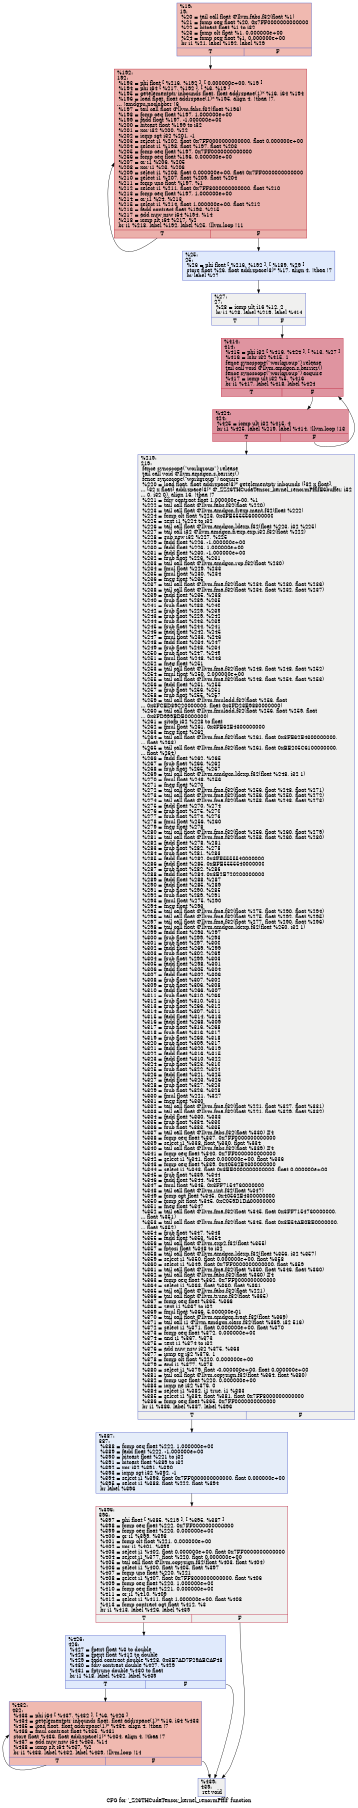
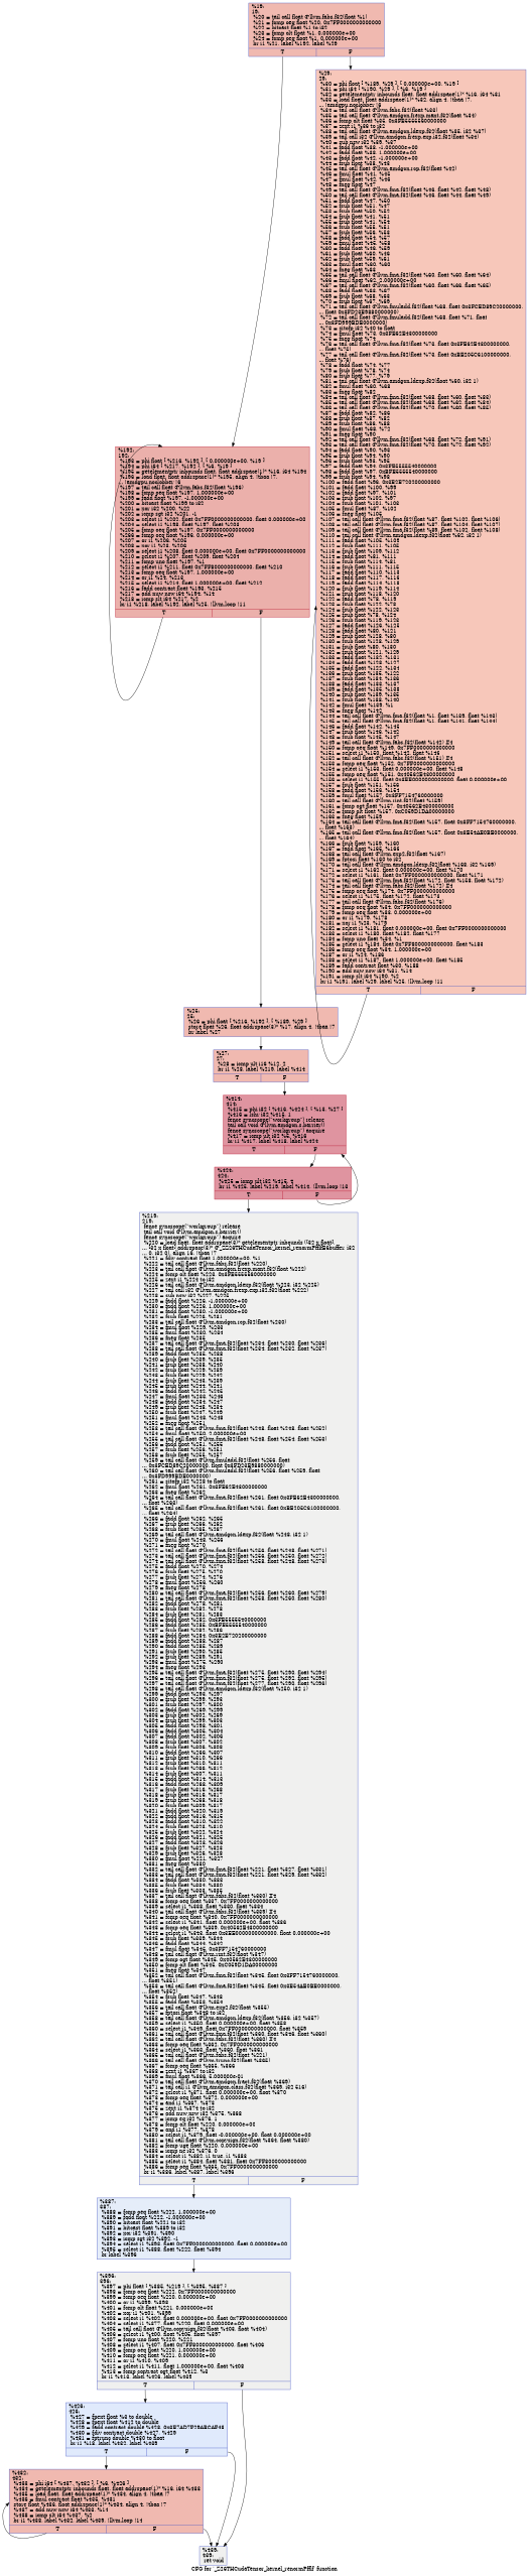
  digraph {
    label="CFG for '_Z26THCudaTensor_kernel_renormPfflf' function"
    node [color="#3d50c3ff" fillcolor="#dedcdb70" shape=record style=filled]
    edge [tailport=s0]
    n1 [fillcolor="#de614d70" label="{%19:\l19:                                               \l  %20 = tail call float @llvm.fabs.f32(float %1)\l  %21 = fcmp oeq float %20, 0x7FF0000000000000\l  %22 = bitcast float %1 to i32\l  %23 = fcmp olt float %1, 0.000000e+00\l  %24 = fcmp oeq float %1, 0.000000e+00\l  br i1 %21, label %192, label %29\l|{<s0>T|<s1>F}}"]
    n2 [color="#b70d28ff" fillcolor="#d24b4070" label="{%192:\l192:                                              \l  %193 = phi float [ %216, %192 ], [ 0.000000e+00, %19 ]\l  %194 = phi i64 [ %217, %192 ], [ %6, %19 ]\l  %195 = getelementptr inbounds float, float addrspace(1)* %16, i64 %194\l  %196 = load float, float addrspace(1)* %195, align 4, !tbaa !7,\l... !amdgpu.noclobber !6\l  %197 = tail call float @llvm.fabs.f32(float %196)\l  %198 = fcmp oeq float %197, 1.000000e+00\l  %199 = fadd float %197, -1.000000e+00\l  %200 = bitcast float %199 to i32\l  %201 = xor i32 %200, %22\l  %202 = icmp sgt i32 %201, -1\l  %203 = select i1 %202, float 0x7FF0000000000000, float 0.000000e+00\l  %204 = select i1 %198, float %197, float %203\l  %205 = fcmp oeq float %197, 0x7FF0000000000000\l  %266 = fcmp oeq float %196, 0.000000e+00\l  %207 = or i1 %206, %205\l  %208 = xor i1 %23, %206\l  %209 = select i1 %208, float 0.000000e+00, float 0x7FF0000000000000\l  %210 = select i1 %207, float %209, float %204\l  %211 = fcmp uno float %197, %1\l  %212 = select i1 %211, float 0x7FF8000000000000, float %210\l  %213 = fcmp oeq float %197, 1.000000e+00\l  %214 = or i1 %24, %213\l  %215 = select i1 %214, float 1.000000e+00, float %212\l  %216 = fadd contract float %193, %215\l  %217 = add nuw nsw i64 %194, %14\l  %218 = icmp slt i64 %217, %2\l  br i1 %218, label %192, label %25, !llvm.loop !11\l|{<s0>T|<s1>F}}"]
-   n4 [label="{%27:\l27:                                               \l  %28 = icmp ult i16 %12, 2\l  br i1 %28, label %219, label %414\l|{<s0>T|<s1>F}}"]
+   n3 [fillcolor="#ec7f6370" label="{%29:\l29:                                               \l  %30 = phi float [ %189, %29 ], [ 0.000000e+00, %19 ]\l  %31 = phi i64 [ %190, %29 ], [ %6, %19 ]\l  %32 = getelementptr inbounds float, float addrspace(1)* %16, i64 %31\l  %33 = load float, float addrspace(1)* %32, align 4, !tbaa !7,\l... !amdgpu.noclobber !6\l  %34 = tail call float @llvm.fabs.f32(float %33)\l  %35 = tail call float @llvm.amdgcn.frexp.mant.f32(float %34)\l  %36 = fcmp olt float %35, 0x3FE5555560000000\l  %37 = zext i1 %36 to i32\l  %38 = tail call float @llvm.amdgcn.ldexp.f32(float %35, i32 %37)\l  %39 = tail call i32 @llvm.amdgcn.frexp.exp.i32.f32(float %34)\l  %40 = sub nsw i32 %39, %37\l  %41 = fadd float %38, -1.000000e+00\l  %42 = fadd float %38, 1.000000e+00\l  %43 = fadd float %42, -1.000000e+00\l  %44 = fsub float %38, %43\l  %45 = tail call float @llvm.amdgcn.rcp.f32(float %42)\l  %46 = fmul float %41, %45\l  %47 = fmul float %42, %46\l  %48 = fneg float %47\l  %49 = tail call float @llvm.fma.f32(float %46, float %42, float %48)\l  %50 = tail call float @llvm.fma.f32(float %46, float %44, float %49)\l  %51 = fadd float %47, %50\l  %52 = fsub float %51, %47\l  %53 = fsub float %50, %52\l  %54 = fsub float %41, %51\l  %55 = fsub float %41, %54\l  %56 = fsub float %55, %51\l  %57 = fsub float %56, %53\l  %58 = fadd float %54, %57\l  %59 = fmul float %45, %58\l  %60 = fadd float %46, %59\l  %61 = fsub float %60, %46\l  %62 = fsub float %59, %61\l  %63 = fmul float %60, %60\l  %64 = fneg float %63\l  %65 = tail call float @llvm.fma.f32(float %60, float %60, float %64)\l  %66 = fmul float %62, 2.000000e+00\l  %67 = tail call float @llvm.fma.f32(float %60, float %66, float %65)\l  %68 = fadd float %63, %67\l  %69 = fsub float %68, %63\l  %70 = fsub float %67, %69\l  %71 = tail call float @llvm.fmuladd.f32(float %68, float 0x3FCED89C20000000,\l... float 0x3FD23E9880000000)\l  %72 = tail call float @llvm.fmuladd.f32(float %68, float %71, float\l... 0x3FD999BDE0000000)\l  %73 = sitofp i32 %40 to float\l  %74 = fmul float %73, 0x3FE62E4300000000\l  %75 = fneg float %74\l  %76 = tail call float @llvm.fma.f32(float %73, float 0x3FE62E4300000000,\l... float %75)\l  %77 = tail call float @llvm.fma.f32(float %73, float 0xBE205C6100000000,\l... float %76)\l  %78 = fadd float %74, %77\l  %79 = fsub float %78, %74\l  %80 = fsub float %77, %79\l  %81 = tail call float @llvm.amdgcn.ldexp.f32(float %60, i32 1)\l  %82 = fmul float %60, %68\l  %83 = fneg float %82\l  %84 = tail call float @llvm.fma.f32(float %68, float %60, float %83)\l  %85 = tail call float @llvm.fma.f32(float %68, float %62, float %84)\l  %86 = tail call float @llvm.fma.f32(float %70, float %60, float %85)\l  %87 = fadd float %82, %86\l  %88 = fsub float %87, %82\l  %89 = fsub float %86, %88\l  %90 = fmul float %68, %72\l  %91 = fneg float %90\l  %92 = tail call float @llvm.fma.f32(float %68, float %72, float %91)\l  %93 = tail call float @llvm.fma.f32(float %70, float %72, float %92)\l  %94 = fadd float %90, %93\l  %95 = fsub float %94, %90\l  %96 = fsub float %93, %95\l  %97 = fadd float %94, 0x3FE5555540000000\l  %98 = fadd float %97, 0xBFE5555540000000\l  %99 = fsub float %94, %98\l  %100 = fadd float %96, 0x3E2E720200000000\l  %101 = fadd float %100, %99\l  %102 = fadd float %97, %101\l  %103 = fsub float %102, %97\l  %104 = fsub float %101, %103\l  %105 = fmul float %87, %102\l  %106 = fneg float %105\l  %107 = tail call float @llvm.fma.f32(float %87, float %102, float %106)\l  %108 = tail call float @llvm.fma.f32(float %87, float %104, float %107)\l  %109 = tail call float @llvm.fma.f32(float %89, float %102, float %108)\l  %110 = tail call float @llvm.amdgcn.ldexp.f32(float %62, i32 1)\l  %111 = fadd float %105, %109\l  %112 = fsub float %111, %105\l  %113 = fsub float %109, %112\l  %114 = fadd float %81, %111\l  %115 = fsub float %114, %81\l  %116 = fsub float %111, %115\l  %117 = fadd float %110, %113\l  %118 = fadd float %117, %116\l  %119 = fadd float %114, %118\l  %120 = fsub float %119, %114\l  %121 = fsub float %118, %120\l  %122 = fadd float %78, %119\l  %123 = fsub float %122, %78\l  %124 = fsub float %122, %123\l  %125 = fsub float %78, %124\l  %126 = fsub float %119, %123\l  %127 = fadd float %126, %125\l  %128 = fadd float %80, %121\l  %129 = fsub float %128, %80\l  %130 = fsub float %128, %129\l  %131 = fsub float %80, %130\l  %132 = fsub float %121, %129\l  %133 = fadd float %132, %131\l  %134 = fadd float %128, %127\l  %135 = fadd float %122, %134\l  %136 = fsub float %135, %122\l  %137 = fsub float %134, %136\l  %138 = fadd float %133, %137\l  %139 = fadd float %135, %138\l  %140 = fsub float %139, %135\l  %141 = fsub float %138, %140\l  %142 = fmul float %139, %1\l  %143 = fneg float %142\l  %144 = tail call float @llvm.fma.f32(float %1, float %139, float %143)\l  %145 = tail call float @llvm.fma.f32(float %1, float %141, float %144)\l  %146 = fadd float %142, %145\l  %147 = fsub float %146, %142\l  %148 = fsub float %145, %147\l  %149 = tail call float @llvm.fabs.f32(float %142) #4\l  %150 = fcmp oeq float %149, 0x7FF0000000000000\l  %151 = select i1 %150, float %142, float %146\l  %152 = tail call float @llvm.fabs.f32(float %151) #4\l  %153 = fcmp oeq float %152, 0x7FF0000000000000\l  %154 = select i1 %153, float 0.000000e+00, float %148\l  %155 = fcmp oeq float %151, 0x40562E4300000000\l  %156 = select i1 %155, float 0x3EE0000000000000, float 0.000000e+00\l  %157 = fsub float %151, %156\l  %158 = fadd float %156, %154\l  %159 = fmul float %157, 0x3FF7154760000000\l  %160 = tail call float @llvm.rint.f32(float %159)\l  %161 = fcmp ogt float %157, 0x40562E4300000000\l  %162 = fcmp olt float %157, 0xC059D1DA00000000\l  %163 = fneg float %159\l  %164 = tail call float @llvm.fma.f32(float %157, float 0x3FF7154760000000,\l... float %163)\l  %165 = tail call float @llvm.fma.f32(float %157, float 0x3E54AE0BE0000000,\l... float %164)\l  %166 = fsub float %159, %160\l  %167 = fadd float %165, %166\l  %168 = tail call float @llvm.exp2.f32(float %167)\l  %169 = fptosi float %160 to i32\l  %170 = tail call float @llvm.amdgcn.ldexp.f32(float %168, i32 %169)\l  %171 = select i1 %162, float 0.000000e+00, float %170\l  %172 = select i1 %161, float 0x7FF0000000000000, float %171\l  %173 = tail call float @llvm.fma.f32(float %172, float %158, float %172)\l  %174 = tail call float @llvm.fabs.f32(float %172) #4\l  %175 = fcmp oeq float %174, 0x7FF0000000000000\l  %176 = select i1 %175, float %172, float %173\l  %177 = tail call float @llvm.fabs.f32(float %176)\l  %178 = fcmp oeq float %34, 0x7FF0000000000000\l  %179 = fcmp oeq float %33, 0.000000e+00\l  %180 = or i1 %179, %178\l  %181 = xor i1 %23, %179\l  %182 = select i1 %181, float 0.000000e+00, float 0x7FF0000000000000\l  %183 = select i1 %180, float %182, float %177\l  %184 = fcmp uno float %34, %1\l  %185 = select i1 %184, float 0x7FF8000000000000, float %183\l  %186 = fcmp oeq float %34, 1.000000e+00\l  %187 = or i1 %24, %186\l  %188 = select i1 %187, float 1.000000e+00, float %185\l  %189 = fadd contract float %30, %188\l  %190 = add nuw nsw i64 %31, %14\l  %191 = icmp slt i64 %190, %2\l  br i1 %191, label %29, label %25, !llvm.loop !11\l|{<s0>T|<s1>F}}"]
+   n4 [fillcolor="#de614d70" label="{%27:\l27:                                               \l  %28 = icmp ult i16 %12, 2\l  br i1 %28, label %219, label %414\l|{<s0>T|<s1>F}}"]
    n5 [color="#b70d28ff" fillcolor="#b70d2870" label="{%414:\l414:                                              \l  %415 = phi i32 [ %416, %424 ], [ %13, %27 ]\l  %416 = lshr i32 %415, 1\l  fence syncscope(\"workgroup\") release\l  tail call void @llvm.amdgcn.s.barrier()\l  fence syncscope(\"workgroup\") acquire\l  %417 = icmp ult i32 %5, %416\l  br i1 %417, label %418, label %424\l|{<s0>T|<s1>F}}"]
-   n6 [fillcolor="#b9d0f970" label="{%25:\l25:                                               \l  %26 = phi float [ %216, %192 ], [ %189, %29 ]\l  store float %26, float addrspace(3)* %17, align 4, !tbaa !7\l  br label %27\l}"]
+   n6 [fillcolor="#de614d70" label="{%25:\l25:                                               \l  %26 = phi float [ %216, %192 ], [ %189, %29 ]\l  store float %26, float addrspace(3)* %17, align 4, !tbaa !7\l  br label %27\l}"]
    n7 [label="{%219:\l219:                                              \l  fence syncscope(\"workgroup\") release\l  tail call void @llvm.amdgcn.s.barrier()\l  fence syncscope(\"workgroup\") acquire\l  %220 = load float, float addrspace(3)* getelementptr inbounds ([32 x float],\l... [32 x float] addrspace(3)* @_ZZ26THCudaTensor_kernel_renormPfflfE6buffer, i32\l... 0, i32 0), align 16, !tbaa !7\l  %221 = fdiv contract float 1.000000e+00, %1\l  %222 = tail call float @llvm.fabs.f32(float %220)\l  %223 = tail call float @llvm.amdgcn.frexp.mant.f32(float %222)\l  %224 = fcmp olt float %223, 0x3FE5555560000000\l  %225 = zext i1 %224 to i32\l  %226 = tail call float @llvm.amdgcn.ldexp.f32(float %223, i32 %225)\l  %227 = tail call i32 @llvm.amdgcn.frexp.exp.i32.f32(float %222)\l  %228 = sub nsw i32 %227, %225\l  %229 = fadd float %226, -1.000000e+00\l  %230 = fadd float %226, 1.000000e+00\l  %231 = fadd float %230, -1.000000e+00\l  %232 = fsub float %226, %231\l  %233 = tail call float @llvm.amdgcn.rcp.f32(float %230)\l  %234 = fmul float %229, %233\l  %235 = fmul float %230, %234\l  %236 = fneg float %235\l  %237 = tail call float @llvm.fma.f32(float %234, float %230, float %236)\l  %238 = tail call float @llvm.fma.f32(float %234, float %232, float %237)\l  %239 = fadd float %235, %238\l  %240 = fsub float %239, %235\l  %241 = fsub float %238, %240\l  %242 = fsub float %229, %239\l  %243 = fsub float %229, %242\l  %244 = fsub float %243, %239\l  %245 = fsub float %244, %241\l  %246 = fadd float %242, %245\l  %247 = fmul float %233, %246\l  %248 = fadd float %234, %247\l  %249 = fsub float %248, %234\l  %250 = fsub float %247, %249\l  %251 = fmul float %248, %248\l  %252 = fneg float %251\l  %253 = tail call float @llvm.fma.f32(float %248, float %248, float %252)\l  %254 = fmul float %250, 2.000000e+00\l  %255 = tail call float @llvm.fma.f32(float %248, float %254, float %253)\l  %256 = fadd float %251, %255\l  %257 = fsub float %256, %251\l  %258 = fsub float %255, %257\l  %259 = tail call float @llvm.fmuladd.f32(float %256, float\l... 0x3FCED89C20000000, float 0x3FD23E9880000000)\l  %260 = tail call float @llvm.fmuladd.f32(float %256, float %259, float\l... 0x3FD999BDE0000000)\l  %261 = sitofp i32 %228 to float\l  %262 = fmul float %261, 0x3FE62E4300000000\l  %263 = fneg float %262\l  %264 = tail call float @llvm.fma.f32(float %261, float 0x3FE62E4300000000,\l... float %263)\l  %265 = tail call float @llvm.fma.f32(float %261, float 0xBE205C6100000000,\l... float %264)\l  %266 = fadd float %262, %265\l  %267 = fsub float %266, %262\l  %268 = fsub float %265, %267\l  %269 = tail call float @llvm.amdgcn.ldexp.f32(float %248, i32 1)\l  %270 = fmul float %248, %256\l  %271 = fneg float %270\l  %272 = tail call float @llvm.fma.f32(float %256, float %248, float %271)\l  %273 = tail call float @llvm.fma.f32(float %256, float %250, float %272)\l  %274 = tail call float @llvm.fma.f32(float %258, float %248, float %273)\l  %275 = fadd float %270, %274\l  %276 = fsub float %275, %270\l  %277 = fsub float %274, %276\l  %278 = fmul float %256, %260\l  %279 = fneg float %278\l  %280 = tail call float @llvm.fma.f32(float %256, float %260, float %279)\l  %281 = tail call float @llvm.fma.f32(float %258, float %260, float %280)\l  %282 = fadd float %278, %281\l  %283 = fsub float %282, %278\l  %284 = fsub float %281, %283\l  %285 = fadd float %282, 0x3FE5555540000000\l  %286 = fadd float %285, 0xBFE5555540000000\l  %287 = fsub float %282, %286\l  %288 = fadd float %284, 0x3E2E720200000000\l  %289 = fadd float %288, %287\l  %290 = fadd float %285, %289\l  %291 = fsub float %290, %285\l  %292 = fsub float %289, %291\l  %293 = fmul float %275, %290\l  %294 = fneg float %293\l  %295 = tail call float @llvm.fma.f32(float %275, float %290, float %294)\l  %296 = tail call float @llvm.fma.f32(float %275, float %292, float %295)\l  %297 = tail call float @llvm.fma.f32(float %277, float %290, float %296)\l  %298 = tail call float @llvm.amdgcn.ldexp.f32(float %250, i32 1)\l  %299 = fadd float %293, %297\l  %300 = fsub float %299, %293\l  %301 = fsub float %297, %300\l  %302 = fadd float %269, %299\l  %303 = fsub float %302, %269\l  %304 = fsub float %299, %303\l  %305 = fadd float %298, %301\l  %306 = fadd float %305, %304\l  %307 = fadd float %302, %306\l  %308 = fsub float %307, %302\l  %309 = fsub float %306, %308\l  %310 = fadd float %266, %307\l  %311 = fsub float %310, %266\l  %312 = fsub float %310, %311\l  %313 = fsub float %266, %312\l  %314 = fsub float %307, %311\l  %315 = fadd float %314, %313\l  %316 = fadd float %268, %309\l  %317 = fsub float %316, %268\l  %318 = fsub float %316, %317\l  %319 = fsub float %268, %318\l  %320 = fsub float %309, %317\l  %321 = fadd float %320, %319\l  %322 = fadd float %316, %315\l  %323 = fadd float %310, %322\l  %324 = fsub float %323, %310\l  %325 = fsub float %322, %324\l  %326 = fadd float %321, %325\l  %327 = fadd float %323, %326\l  %328 = fsub float %327, %323\l  %329 = fsub float %326, %328\l  %330 = fmul float %221, %327\l  %331 = fneg float %330\l  %332 = tail call float @llvm.fma.f32(float %221, float %327, float %331)\l  %333 = tail call float @llvm.fma.f32(float %221, float %329, float %332)\l  %334 = fadd float %330, %333\l  %335 = fsub float %334, %330\l  %336 = fsub float %333, %335\l  %337 = tail call float @llvm.fabs.f32(float %330) #4\l  %338 = fcmp oeq float %337, 0x7FF0000000000000\l  %339 = select i1 %338, float %330, float %334\l  %340 = tail call float @llvm.fabs.f32(float %339) #4\l  %341 = fcmp oeq float %340, 0x7FF0000000000000\l  %342 = select i1 %341, float 0.000000e+00, float %336\l  %343 = fcmp oeq float %339, 0x40562E4300000000\l  %344 = select i1 %343, float 0x3EE0000000000000, float 0.000000e+00\l  %345 = fsub float %339, %344\l  %346 = fadd float %344, %342\l  %347 = fmul float %345, 0x3FF7154760000000\l  %348 = tail call float @llvm.rint.f32(float %347)\l  %349 = fcmp ogt float %345, 0x40562E4300000000\l  %350 = fcmp olt float %345, 0xC059D1DA00000000\l  %351 = fneg float %347\l  %352 = tail call float @llvm.fma.f32(float %345, float 0x3FF7154760000000,\l... float %351)\l  %353 = tail call float @llvm.fma.f32(float %345, float 0x3E54AE0BE0000000,\l... float %352)\l  %354 = fsub float %347, %348\l  %355 = fadd float %353, %354\l  %356 = tail call float @llvm.exp2.f32(float %355)\l  %357 = fptosi float %348 to i32\l  %358 = tail call float @llvm.amdgcn.ldexp.f32(float %356, i32 %357)\l  %359 = select i1 %350, float 0.000000e+00, float %358\l  %360 = select i1 %349, float 0x7FF0000000000000, float %359\l  %361 = tail call float @llvm.fma.f32(float %360, float %346, float %360)\l  %362 = tail call float @llvm.fabs.f32(float %360) #4\l  %363 = fcmp oeq float %362, 0x7FF0000000000000\l  %364 = select i1 %363, float %360, float %361\l  %365 = tail call float @llvm.fabs.f32(float %221)\l  %366 = tail call float @llvm.trunc.f32(float %365)\l  %367 = fcmp oeq float %365, %366\l  %368 = zext i1 %367 to i32\l  %369 = fmul float %366, 5.000000e-01\l  %370 = tail call float @llvm.amdgcn.fract.f32(float %369)\l  %371 = tail call i1 @llvm.amdgcn.class.f32(float %369, i32 516)\l  %372 = select i1 %371, float 0.000000e+00, float %370\l  %373 = fcmp oeq float %372, 0.000000e+00\l  %374 = and i1 %367, %373\l  %375 = zext i1 %374 to i32\l  %376 = add nuw nsw i32 %375, %368\l  %377 = icmp eq i32 %376, 1\l  %378 = fcmp olt float %220, 0.000000e+00\l  %379 = and i1 %377, %378\l  %380 = select i1 %379, float -0.000000e+00, float 0.000000e+00\l  %381 = tail call float @llvm.copysign.f32(float %364, float %380)\l  %382 = fcmp uge float %220, 0.000000e+00\l  %383 = icmp ne i32 %376, 0\l  %384 = select i1 %382, i1 true, i1 %383\l  %385 = select i1 %384, float %381, float 0x7FF8000000000000\l  %386 = fcmp oeq float %365, 0x7FF0000000000000\l  br i1 %386, label %387, label %396\l|{<s0>T|<s1>F}}"]
    n8 [fillcolor="#c5d6f270" label="{%387:\l387:                                              \l  %388 = fcmp oeq float %222, 1.000000e+00\l  %389 = fadd float %222, -1.000000e+00\l  %390 = bitcast float %221 to i32\l  %391 = bitcast float %389 to i32\l  %392 = xor i32 %391, %390\l  %393 = icmp sgt i32 %392, -1\l  %394 = select i1 %393, float 0x7FF0000000000000, float 0.000000e+00\l  %395 = select i1 %388, float %222, float %394\l  br label %396\l}"]
    n9 [color="#b70d28ff" fillcolor="#b70d2870" label="{%424:\l424:                                              \l  %425 = icmp ult i32 %415, 4\l  br i1 %425, label %219, label %414, !llvm.loop !13\l|{<s0>T|<s1>F}}"]
-   n10 [color="#b70d28ff" label="{%396:\l396:                                              \l  %397 = phi float [ %385, %219 ], [ %395, %387 ]\l  %398 = fcmp oeq float %222, 0x7FF0000000000000\l  %399 = fcmp oeq float %220, 0.000000e+00\l  %400 = or i1 %399, %398\l  %401 = fcmp olt float %221, 0.000000e+00\l  %402 = xor i1 %401, %399\l  %403 = select i1 %402, float 0.000000e+00, float 0x7FF0000000000000\l  %404 = select i1 %377, float %220, float 0.000000e+00\l  %405 = tail call float @llvm.copysign.f32(float %403, float %404)\l  %406 = select i1 %400, float %405, float %397\l  %407 = fcmp uno float %220, %221\l  %408 = select i1 %407, float 0x7FF8000000000000, float %406\l  %409 = fcmp oeq float %220, 1.000000e+00\l  %410 = fcmp oeq float %221, 0.000000e+00\l  %411 = or i1 %410, %409\l  %412 = select i1 %411, float 1.000000e+00, float %408\l  %413 = fcmp contract ogt float %412, %3\l  br i1 %413, label %426, label %439\l|{<s0>T|<s1>F}}"]
+   n10 [label="{%396:\l396:                                              \l  %397 = phi float [ %385, %219 ], [ %395, %387 ]\l  %398 = fcmp oeq float %222, 0x7FF0000000000000\l  %399 = fcmp oeq float %220, 0.000000e+00\l  %400 = or i1 %399, %398\l  %401 = fcmp olt float %221, 0.000000e+00\l  %402 = xor i1 %401, %399\l  %403 = select i1 %402, float 0.000000e+00, float 0x7FF0000000000000\l  %404 = select i1 %377, float %220, float 0.000000e+00\l  %405 = tail call float @llvm.copysign.f32(float %403, float %404)\l  %406 = select i1 %400, float %405, float %397\l  %407 = fcmp uno float %220, %221\l  %408 = select i1 %407, float 0x7FF8000000000000, float %406\l  %409 = fcmp oeq float %220, 1.000000e+00\l  %410 = fcmp oeq float %221, 0.000000e+00\l  %411 = or i1 %410, %409\l  %412 = select i1 %411, float 1.000000e+00, float %408\l  %413 = fcmp contract ogt float %412, %3\l  br i1 %413, label %426, label %439\l|{<s0>T|<s1>F}}"]
    n11 [fillcolor="#b9d0f970" label="{%426:\l426:                                              \l  %427 = fpext float %3 to double\l  %428 = fpext float %412 to double\l  %429 = fadd contract double %428, 0x3E7AD7F29ABCAF48\l  %430 = fdiv contract double %427, %429\l  %431 = fptrunc double %430 to float\l  br i1 %18, label %432, label %439\l|{<s0>T|<s1>F}}"]
    n12 [label="{%439:\l439:                                              \l  ret void\l}"]
    n13 [fillcolor="#de614d70" label="{%432:\l432:                                              \l  %433 = phi i64 [ %437, %432 ], [ %6, %426 ]\l  %434 = getelementptr inbounds float, float addrspace(1)* %16, i64 %433\l  %435 = load float, float addrspace(1)* %434, align 4, !tbaa !7\l  %436 = fmul contract float %435, %431\l  store float %436, float addrspace(1)* %434, align 4, !tbaa !7\l  %437 = add nuw nsw i64 %433, %14\l  %438 = icmp slt i64 %437, %2\l  br i1 %438, label %432, label %439, !llvm.loop !14\l|{<s0>T|<s1>F}}"]
    n1 -> n2
+   n1 -> n3 [tailport=s1]
    n2 -> n2
    n2 -> n6 [tailport=s1]
+   n3 -> n3
    n4 -> n5 [tailport=s1]
    n5 -> n9 [tailport=s1]
    n6 -> n4
    n7 -> n8
    n8 -> n10
    n9 -> n5 [tailport=s1]
    n9 -> n7
    n10 -> n11
    n10 -> n12 [tailport=s1]
    n11 -> n12 [tailport=s1]
    n11 -> n13
    n13 -> n12 [tailport=s1]
    n13 -> n13
  }
